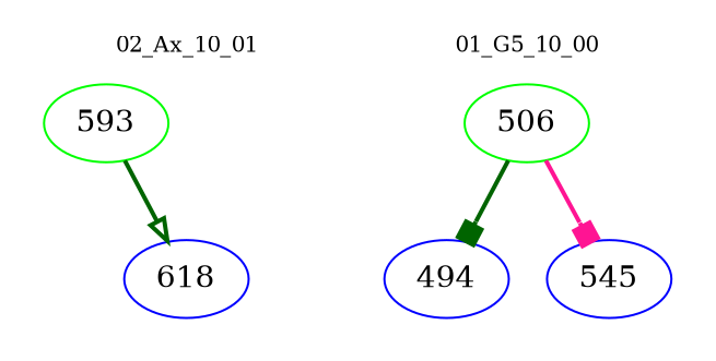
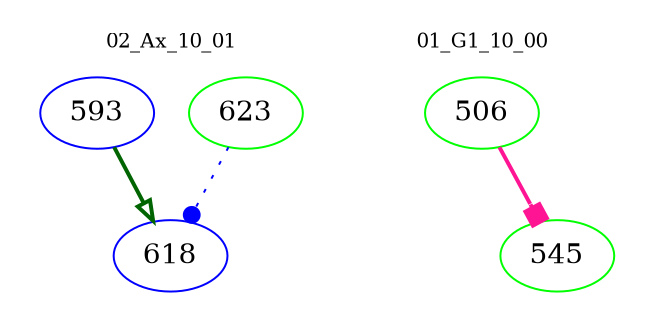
  digraph {
    node [color=blue]
    edge [arrowhead=box color=darkgreen style=bold]
+   n1 [color=green label=623]
    n2 [label=618]
-   n3 [color=green label=593]
+   n3 [label=593]
    n4 [color=green label=506]
-   n5 [label=494]
-   n6 [label=545]
+   n6 [color=green label=545]
    subgraph cluster_1 {
      color=white
      fontsize=10
      label="02_Ax_10_01"
+     n1
      n2
      n3
    }
    subgraph cluster_2 {
      color=white
      fontsize=10
-     label="01_G5_10_00"
+     label="01_G1_10_00"
      n4
-     n5
      n6
    }
+   n1 -> n2 [arrowhead=dot color=blue style=dotted]
    n3 -> n2 [arrowhead=onormal]
-   n4 -> n5
    n4 -> n6 [color=deeppink]
  }
